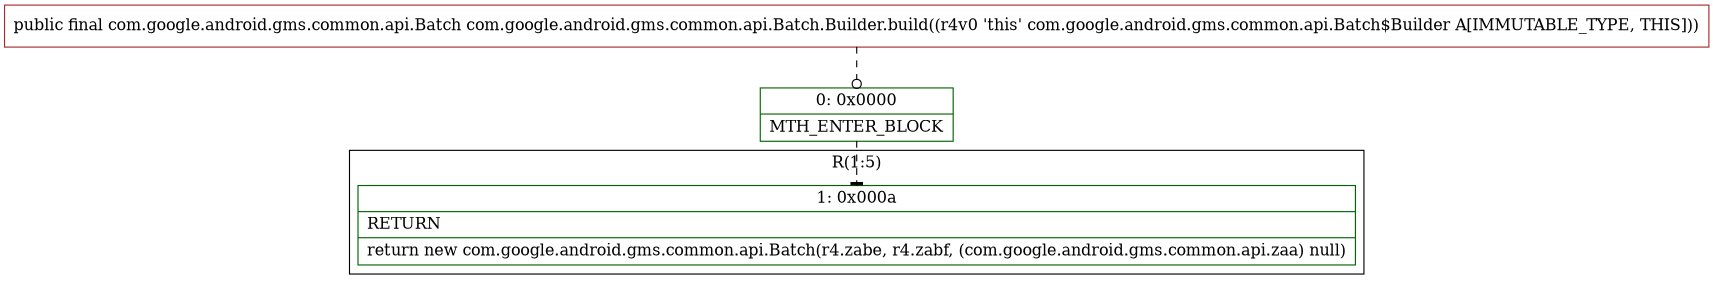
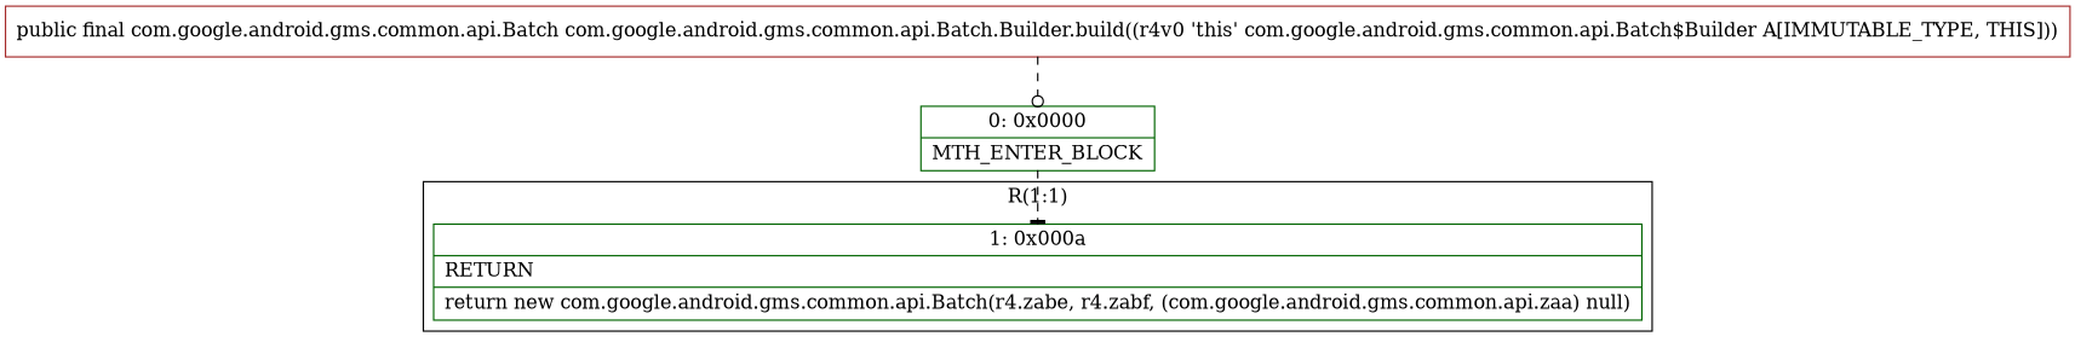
  digraph {
    node [color=darkgreen shape=record]
    edge [style=dashed]
    n1 [label="{1\:\ 0x000a|RETURN\l|return new com.google.android.gms.common.api.Batch(r4.zabe, r4.zabf, (com.google.android.gms.common.api.zaa) null)\l}"]
    n2 [label="{0\:\ 0x0000|MTH_ENTER_BLOCK\l}"]
    n3 [label="{public final com.google.android.gms.common.api.Batch com.google.android.gms.common.api.Batch.Builder.build((r4v0 'this' com.google.android.gms.common.api.Batch$Builder A[IMMUTABLE_TYPE, THIS])) }" color=brown]
    subgraph cluster_1 {
-     label="R(1:5)"
+     label="R(1:1)"
      n1
    }
    n2 -> n1 [arrowhead=tee]
    n3 -> n2 [arrowhead=odot]
  }
